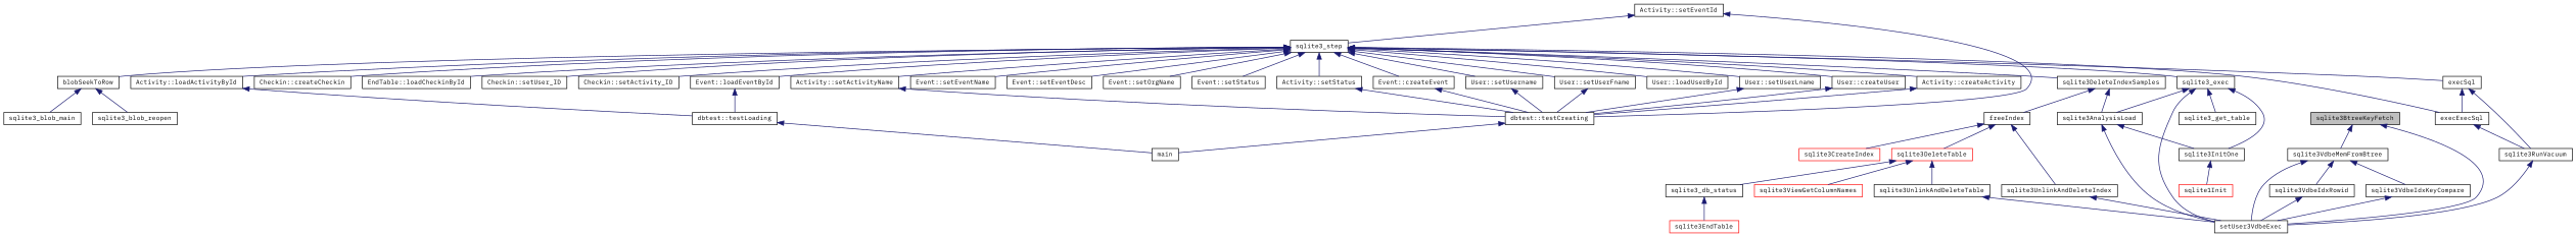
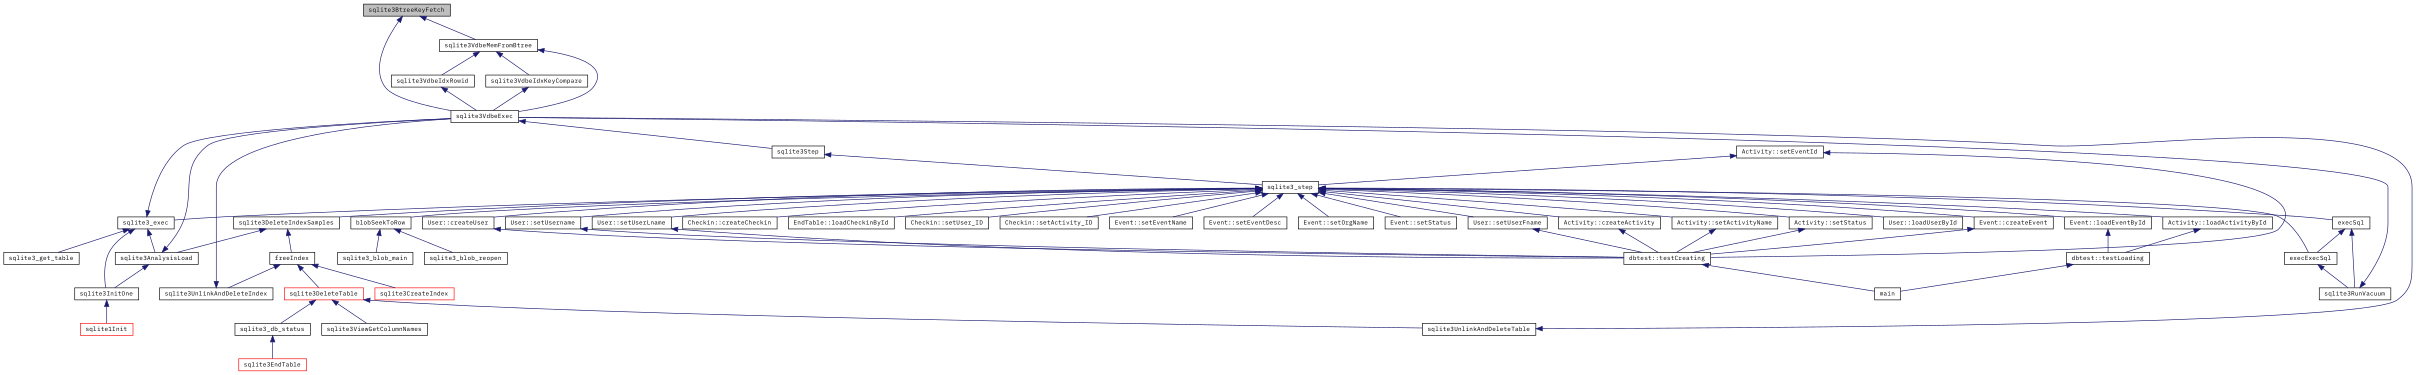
  digraph {
    fontname="IBM Plex Mono"
    rankdir=TB
    node [color=black fillcolor=white fontname="IBM Plex Mono" fontsize=10 shape=record style=filled]
    edge [color=midnightblue dir=back fontname="IBM Plex Mono" fontsize=10 labelfontname=FreeSans labelfontsize=10 style=solid]
    n1 [fillcolor=grey75 fontcolor=black height=0.2 label=sqlite3BtreeKeyFetch width=0.4]
    n2 [height=0.2 label=sqlite3VdbeMemFromBtree width=0.4]
-   n3 [height=0.2 label=setUser3VdbeExec width=0.4]
+   n3 [height=0.2 label=sqlite3VdbeExec width=0.4]
    n4 [height=0.2 label=sqlite3VdbeIdxRowid width=0.4]
    n5 [height=0.2 label=sqlite3VdbeIdxKeyCompare width=0.4]
+   n6 [height=0.2 label=sqlite3Step width=0.4]
    n7 [height=0.2 label=sqlite3_step width=0.4]
    n8 [height=0.2 label="Activity::createActivity" width=0.4]
    n9 [height=0.2 label="Activity::loadActivityById" width=0.4]
    n10 [height=0.2 label="Activity::setActivityName" width=0.4]
    n11 [height=0.2 label="Activity::setStatus" width=0.4]
    n12 [height=0.2 label="Checkin::createCheckin" width=0.4]
    n13 [height=0.2 label="EndTable::loadCheckinById" width=0.4]
    n14 [height=0.2 label="Checkin::setUser_ID" width=0.4]
    n15 [height=0.2 label="Checkin::setActivity_ID" width=0.4]
    n16 [height=0.2 label="Event::createEvent" width=0.4]
    n17 [height=0.2 label="Event::loadEventById" width=0.4]
    n18 [height=0.2 label="Event::setEventName" width=0.4]
    n19 [height=0.2 label="Event::setEventDesc" width=0.4]
    n20 [height=0.2 label="Event::setOrgName" width=0.4]
    n21 [height=0.2 label="Event::setStatus" width=0.4]
    n22 [height=0.2 label=blobSeekToRow width=0.4]
    n23 [height=0.2 label=sqlite3DeleteIndexSamples width=0.4]
    n24 [height=0.2 label=sqlite3_exec width=0.4]
    n25 [height=0.2 label=execSql width=0.4]
    n26 [height=0.2 label=execExecSql width=0.4]
    n27 [height=0.2 label="User::createUser" width=0.4]
    n28 [height=0.2 label="User::loadUserById" width=0.4]
    n29 [height=0.2 label="User::setUsername" width=0.4]
    n30 [height=0.2 label="User::setUserFname" width=0.4]
    n31 [height=0.2 label="User::setUserLname" width=0.4]
    n32 [height=0.2 label="dbtest::testCreating" width=0.4]
    n33 [height=0.2 label="dbtest::testLoading" width=0.4]
    n34 [height=0.2 label="Activity::setEventId" width=0.4]
    n35 [height=0.2 label=sqlite3_blob_main width=0.4]
    n36 [height=0.2 label=sqlite3_blob_reopen width=0.4]
    n37 [height=0.2 label=sqlite3AnalysisLoad width=0.4]
    n38 [height=0.2 label=freeIndex width=0.4]
    n39 [height=0.2 label=sqlite3InitOne width=0.4]
    n40 [height=0.2 label=sqlite3_get_table width=0.4]
    n41 [height=0.2 label=sqlite3RunVacuum width=0.4]
    n42 [height=0.2 label=main width=0.4]
    n43 [height=0.2 label=sqlite3UnlinkAndDeleteIndex width=0.4]
    n44 [color=red height=0.2 label=sqlite3DeleteTable width=0.4]
    n45 [color=red height=0.2 label=sqlite3CreateIndex width=0.4]
    n46 [color=red height=0.2 label=sqlite1Init width=0.4]
    n47 [height=0.2 label=sqlite3_db_status width=0.4]
    n48 [height=0.2 label=sqlite3UnlinkAndDeleteTable width=0.4]
-   n49 [color=red height=0.2 label=sqlite3ViewGetColumnNames width=0.4]
+   n49 [height=0.2 label=sqlite3ViewGetColumnNames width=0.4]
    n50 [color=red height=0.2 label=sqlite3EndTable width=0.4]
    n1 -> n2
    n1 -> n3
    n2 -> n3
    n2 -> n4
    n2 -> n5
+   n3 -> n6
    n4 -> n3
    n5 -> n3
+   n6 -> n7
    n7 -> n8
    n7 -> n9
    n7 -> n10
    n7 -> n11
    n7 -> n12
    n7 -> n13
    n7 -> n14
    n7 -> n15
    n7 -> n16
    n7 -> n17
    n7 -> n18
    n7 -> n19
    n7 -> n20
    n7 -> n21
    n7 -> n22
    n7 -> n23
    n7 -> n24
    n7 -> n25
    n7 -> n26
    n7 -> n27
    n7 -> n28
    n7 -> n29
    n7 -> n30
    n7 -> n31
    n8 -> n32
    n9 -> n33
    n10 -> n32
    n11 -> n32
    n16 -> n32
    n17 -> n33
    n22 -> n35
    n22 -> n36
    n23 -> n37
    n23 -> n38
    n24 -> n3
    n24 -> n37
    n24 -> n39
    n24 -> n40
    n25 -> n26
    n25 -> n41
    n26 -> n41
    n27 -> n32
    n29 -> n32
    n30 -> n32
    n31 -> n32
    n32 -> n42
    n33 -> n42
    n34 -> n7
    n34 -> n32
    n37 -> n3
    n37 -> n39
    n38 -> n43
    n38 -> n44
    n38 -> n45
    n39 -> n46
    n41 -> n3
    n43 -> n3
    n44 -> n47
    n44 -> n48
    n44 -> n49
    n47 -> n50
    n48 -> n3
  }
